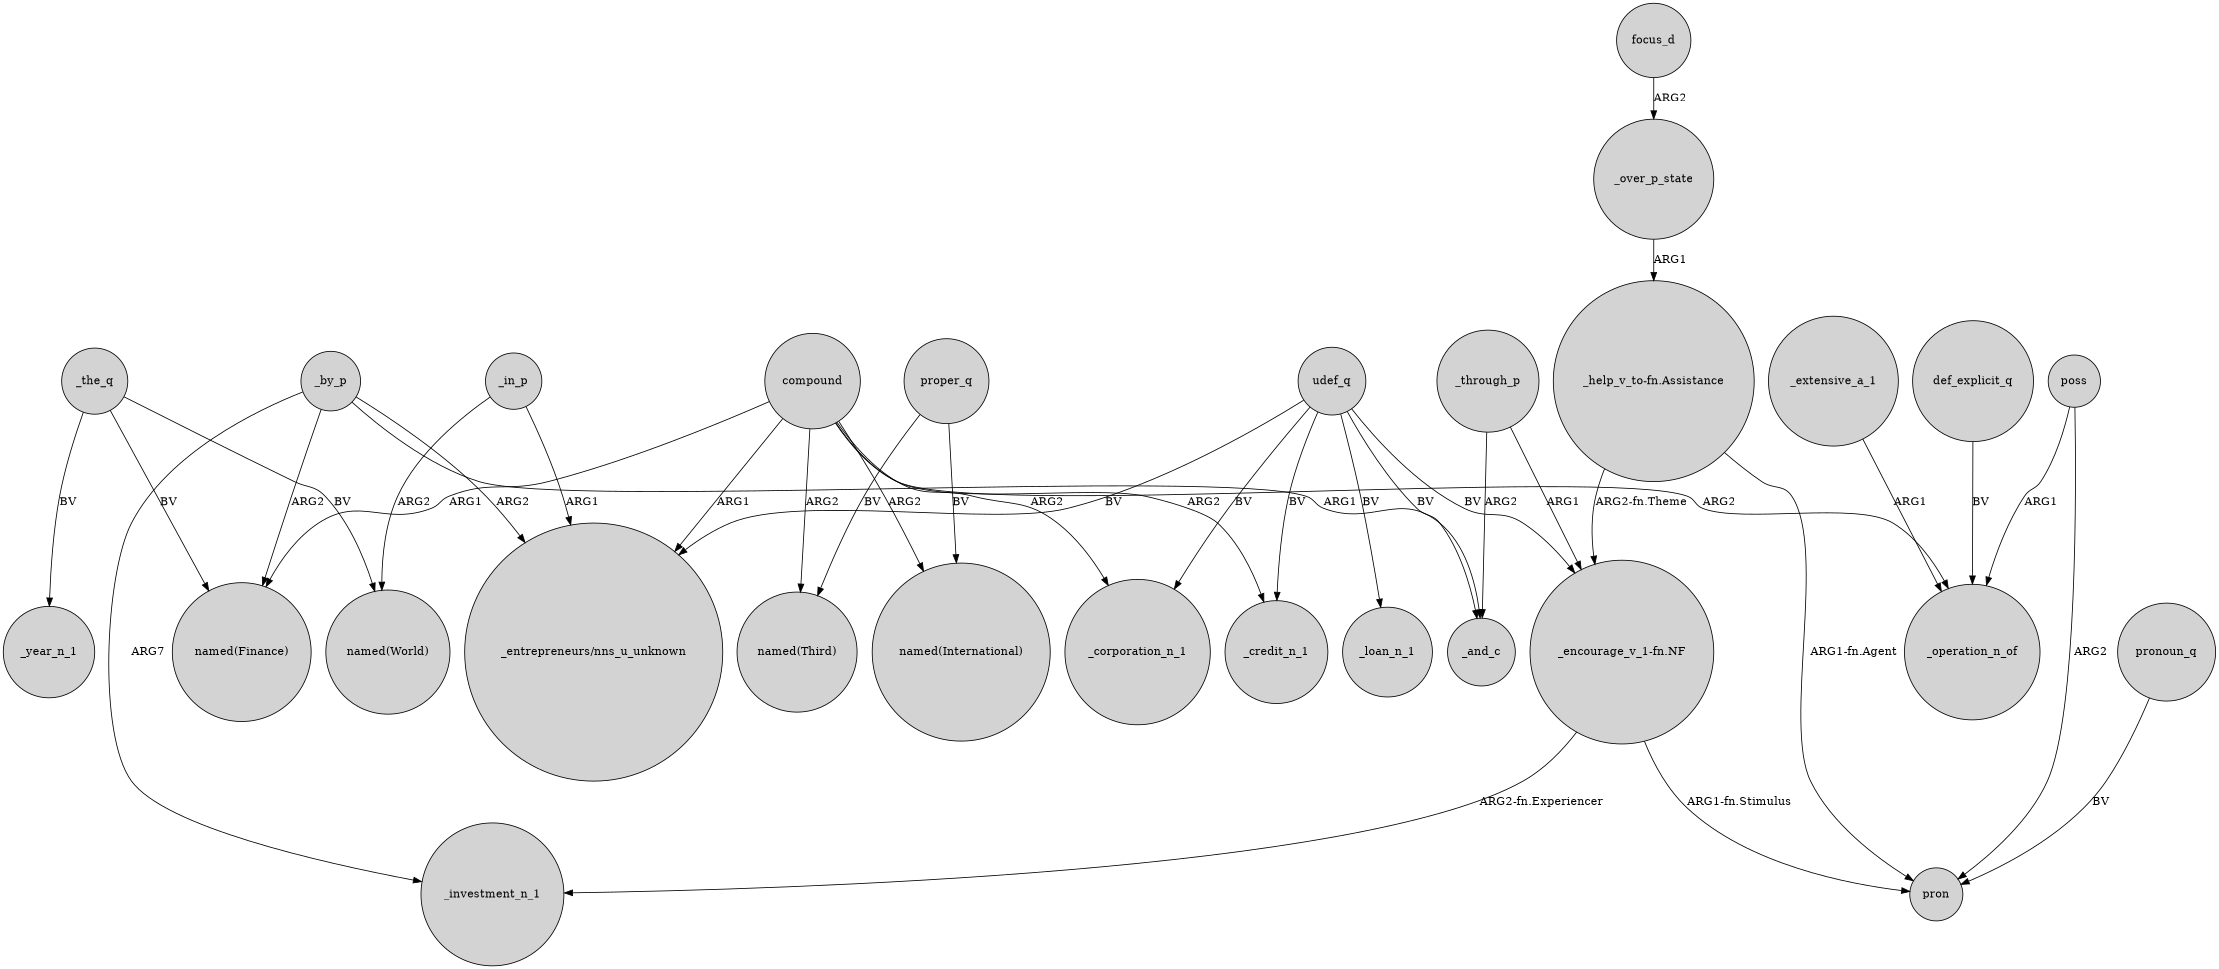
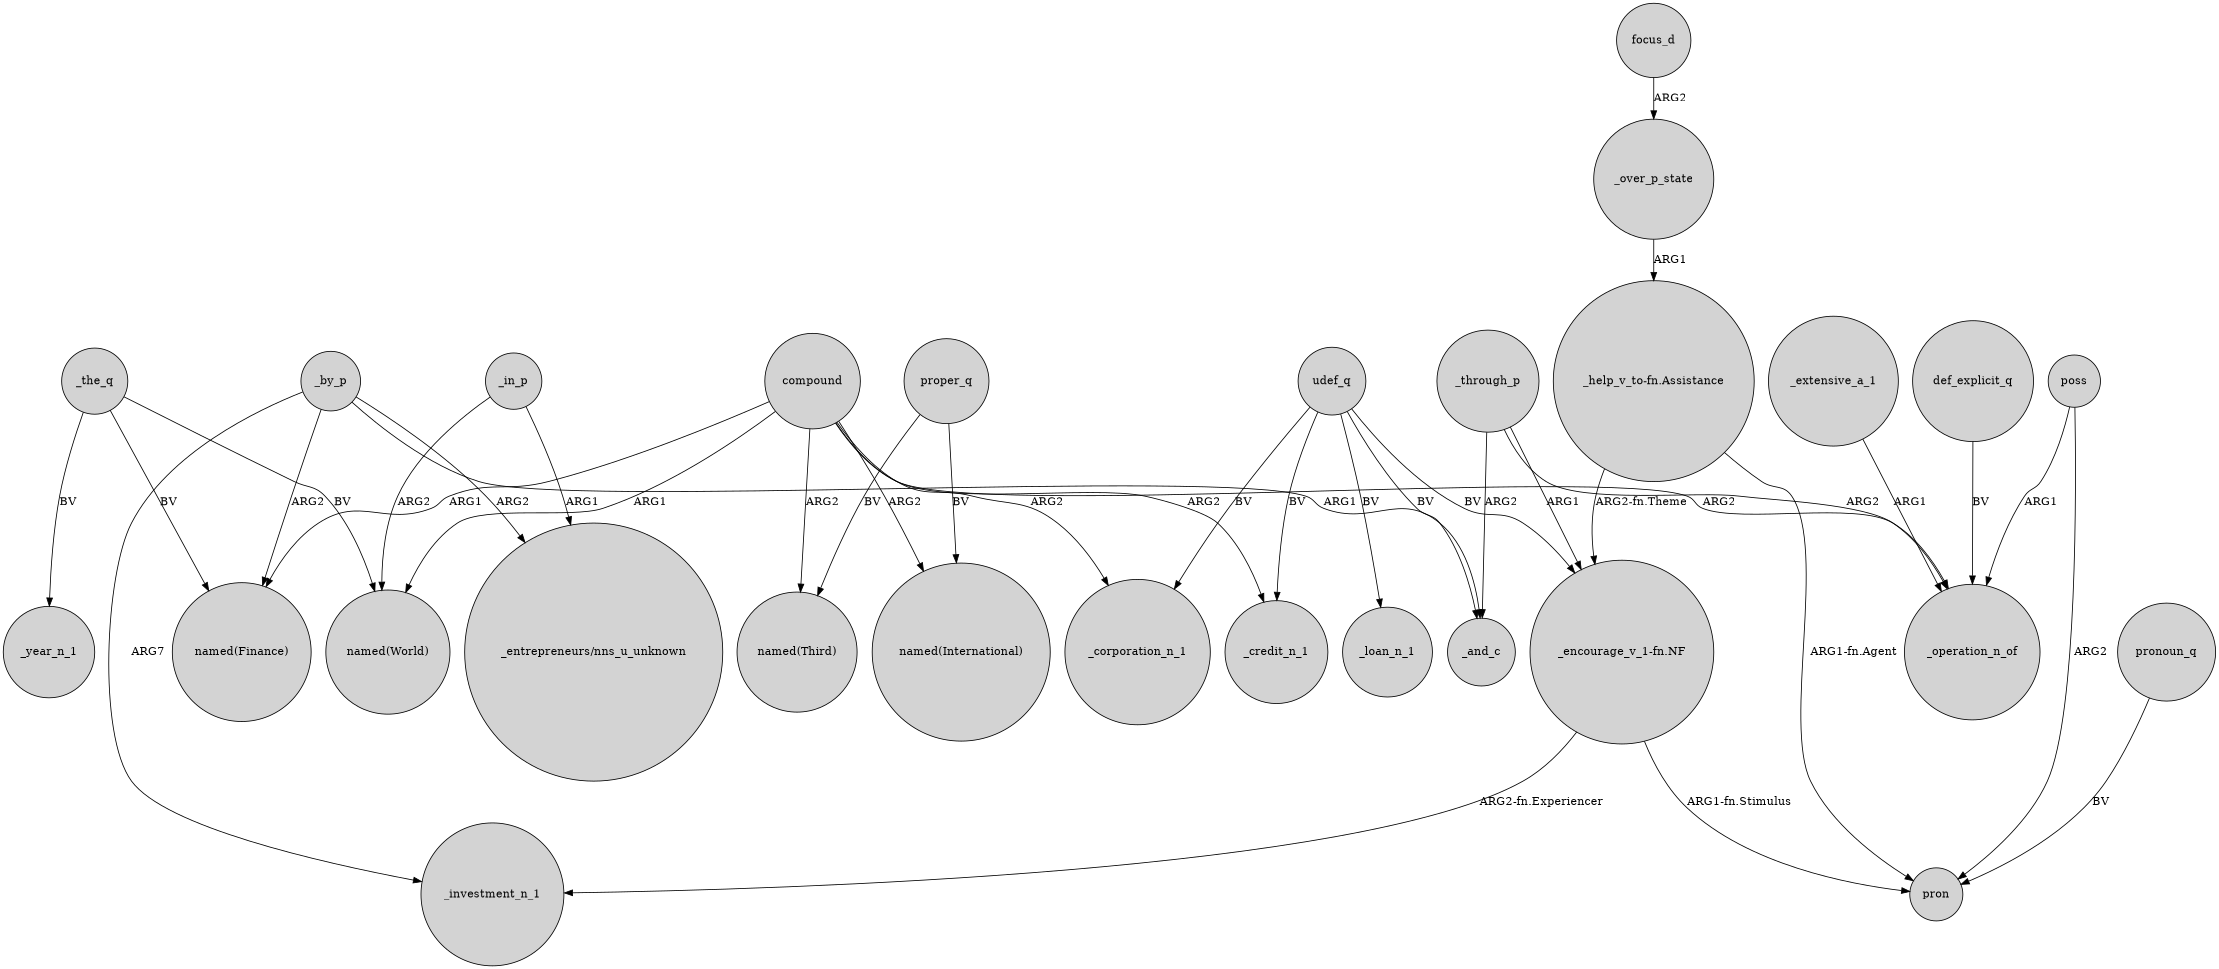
  digraph {
    node [shape=circle style=filled]
    compound
    _operation_n_of
    "named(Finance)"
    _credit_n_1
    "named(World)"
    _corporation_n_1
    "named(International)"
    "named(Third)"
    poss
    pron
    _the_q
    _year_n_1
    udef_q
    "_entrepreneurs/nns_u_unknown"
    _and_c
    _loan_n_1
    "_encourage_v_1-fn.NF"
    focus_d
    _over_p_state
    "_help_v_to-fn.Assistance"
    _investment_n_1
    _in_p
    _by_p
    _extensive_a_1
    _through_p
    pronoun_q
    def_explicit_q
    proper_q
    compound -> _operation_n_of [label=ARG2]
    compound -> "named(Finance)" [label=ARG1]
    compound -> _credit_n_1 [label=ARG2]
-   compound -> "_entrepreneurs/nns_u_unknown" [label=ARG1]
+   compound -> "named(World)" [label=ARG1]
    compound -> _corporation_n_1 [label=ARG2]
    compound -> "named(International)" [label=ARG2]
    compound -> "named(Third)" [label=ARG2]
    poss -> _operation_n_of [label=ARG1]
    poss -> pron [label=ARG2]
    _the_q -> "named(Finance)" [label=BV]
    _the_q -> "named(World)" [label=BV]
    _the_q -> _year_n_1 [label=BV]
    udef_q -> _credit_n_1 [label=BV]
    udef_q -> _corporation_n_1 [label=BV]
-   udef_q -> "_entrepreneurs/nns_u_unknown" [label=BV]
    udef_q -> _and_c [label=BV]
    udef_q -> _loan_n_1 [label=BV]
    udef_q -> "_encourage_v_1-fn.NF" [label=BV]
    "_encourage_v_1-fn.NF" -> pron [label="ARG1-fn.Stimulus"]
    "_encourage_v_1-fn.NF" -> _investment_n_1 [label="ARG2-fn.Experiencer"]
    focus_d -> _over_p_state [label=ARG2]
    _over_p_state -> "_help_v_to-fn.Assistance" [label=ARG1]
    "_help_v_to-fn.Assistance" -> pron [label="ARG1-fn.Agent"]
    "_help_v_to-fn.Assistance" -> "_encourage_v_1-fn.NF" [label="ARG2-fn.Theme"]
    _in_p -> "named(World)" [label=ARG2]
    _in_p -> "_entrepreneurs/nns_u_unknown" [label=ARG1]
    _by_p -> "named(Finance)" [label=ARG2]
    _by_p -> "_entrepreneurs/nns_u_unknown" [label=ARG2]
    _by_p -> _and_c [label=ARG1]
    _by_p -> _investment_n_1 [label=ARG7]
    _extensive_a_1 -> _operation_n_of [label=ARG1]
+   _through_p -> _operation_n_of [label=ARG2]
    _through_p -> _and_c [label=ARG2]
    _through_p -> "_encourage_v_1-fn.NF" [label=ARG1]
    pronoun_q -> pron [label=BV]
    def_explicit_q -> _operation_n_of [label=BV]
    proper_q -> "named(International)" [label=BV]
    proper_q -> "named(Third)" [label=BV]
  }
